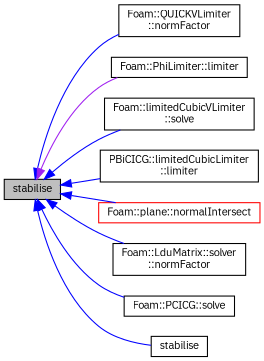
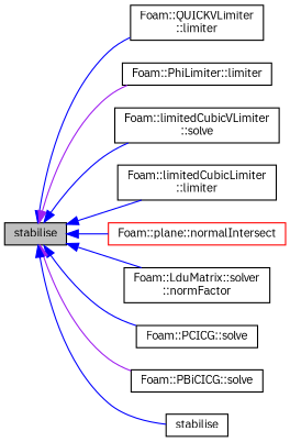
  digraph {
    fontname="IBM Plex Sans"
    rankdir=LR
    node [color=black fontname="IBM Plex Sans" fontsize=10 shape=record]
    edge [color=blue dir=back fontname="IBM Plex Sans" fontsize=10 labelfontname=FreeSans labelfontsize=10 style=solid]
    n1 [fillcolor=grey75 fontcolor=black height=0.2 label=stabilise style=filled width=0.4]
-   n2 [height=0.2 label="Foam::QUICKVLimiter\l::normFactor" width=0.4]
+   n2 [height=0.2 label="Foam::QUICKVLimiter\l::limiter" width=0.4]
    n3 [height=0.2 label="Foam::PhiLimiter::limiter" width=0.4]
    n4 [height=0.2 label="Foam::limitedCubicVLimiter\l::solve" width=0.4]
-   n5 [height=0.2 label="PBiCICG::limitedCubicLimiter\l::limiter" width=0.4]
+   n5 [height=0.2 label="Foam::limitedCubicLimiter\l::limiter" width=0.4]
    n6 [color=red height=0.2 label="Foam::plane::normalIntersect" width=0.4]
    n7 [height=0.2 label="Foam::LduMatrix::solver\l::normFactor" width=0.4]
    n8 [height=0.2 label="Foam::PCICG::solve" width=0.4]
+   n9 [height=0.2 label="Foam::PBiCICG::solve" width=0.4]
    n10 [height=0.2 label=stabilise width=0.4]
    n1 -> n2
    n1 -> n3 [color=purple]
    n1 -> n4
    n1 -> n5
    n1 -> n6
    n1 -> n7
    n1 -> n8
+   n1 -> n9 [color=purple]
    n1 -> n10
  }
